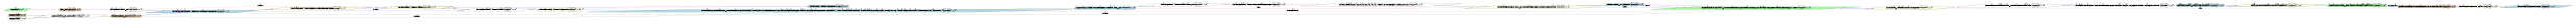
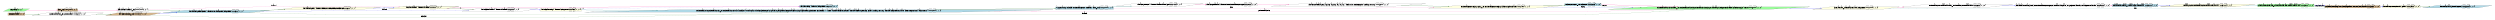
  digraph {
    rankdir=LR
    node [fillcolor=white shape=parallelogram style=filled]
    edge [color=darkgreen style=bold]
    n1 [fillcolor=lightblue label="Metadata.Builder metadata = Metadata.builder(state.metadata())@@@30@@@['1', '1', '0']" shape=note]
    n2 [fillcolor=lightyellow label="metadata.putCustom(PersistentTasksCustomMetadata.TYPE,tasks.build())@@@31@@@['1', '1', '0']"]
    n3 [fillcolor=palegreen label="ClusterState newClusterState = ClusterState.builder(state).metadata(metadata).build()@@@32@@@['1', '1', '0']" shape=note]
    n4 [label="tasks.addTask(UUIDs.base64UUID(),TestPersistentTasksExecutor.NAME,new TestParams(\"this_param\"),new Assignment(\"this_node\",\"test assignment on this node\"))@@@29@@@['1', '1', '0']" shape=note]
    n5 [fillcolor=tan label="coordinator.clusterChanged(new ClusterChangedEvent(\"test\",newClusterState,state))@@@33@@@['1', '1', '0']" shape=note]
    n6 [fillcolor=lightyellow label="assertThat(executor.executions.size(),equalTo(0))@@@34@@@['1', '1', '0']" shape=note]
    n7 [fillcolor=lightyellow label="when(mockClient.settings()).thenReturn(Settings.EMPTY)@@@9@@@['1', '1', '0']" shape=note]
    n8 [fillcolor=lightblue label="PersistentTasksService persistentTasksService = new PersistentTasksService(null,null,mockClient){@Override public void sendCompletionRequest(String taskId,long taskAllocationId,Exception taskFailure,String localAbortReason,ActionListener<PersistentTask<?>> listener){assertThat(taskFailure,instanceOf())assertThat(taskFailure.getMessage(),equalTo(\"Something went wrong\"))assertThat(localAbortReason,nullValue())listener.onResponse(mock())latch.countDown()}}@@@10@@@['1', '1', '0']"]
    n9 [fillcolor=lightblue label="when(client.settings()).thenReturn(Settings.EMPTY)@@@8@@@['0', '0', '1']" shape=note]
    n10 [fillcolor=lightblue label="@SuppressWarnings(\"unchecked\") PersistentTasksExecutor<TestParams> action = mock()@@@20@@@['1', '1', '0']" shape=note]
    n11 [fillcolor=palegreen label="PersistentTasksNodeService coordinator = new PersistentTasksNodeService(persistentTasksService,registry,new TaskManager(Settings.EMPTY,threadPool,Collections.emptySet()),executor)@@@26@@@['1', '1', '0']"]
    n12 [fillcolor=palegreen label="setUpManager['0', '0', '1']"]
    n13 [fillcolor=tan label="client = mock()@@@3@@@['0', '0', '1']" shape=note]
    n14 [label="final ThreadPool threadPool = mock()@@@4@@@['0', '0', '1']" shape=note]
    n15 [label="when(action.getExecutor()).thenReturn(ThreadPool.Names.SAME)@@@21@@@['1', '1', '0']"]
    n16 [fillcolor=lightyellow label="PersistentTasksExecutorRegistry registry = new PersistentTasksExecutorRegistry(Collections.singletonList(action))@@@24@@@['1', '1', '0']"]
    n17 [label="when(action.getTaskName()).thenReturn(TestPersistentTasksExecutor.NAME)@@@22@@@['1', '1', '0']" shape=note]
    n18 [fillcolor=lightblue label="MockExecutor executor = new MockExecutor()@@@25@@@['1', '1', '0']" shape=note]
    n19 [fillcolor=lightblue label="assertTrue(latch.await(5,TimeUnit.SECONDS))@@@35@@@['1', '1', '0']"]
    n20 [fillcolor=lightyellow label="ClusterState state = createInitialClusterState(0,Settings.EMPTY)@@@27@@@['1', '1', '0']"]
    n21 [label="PersistentTasksCustomMetadata.Builder tasks = PersistentTasksCustomMetadata.builder()@@@28@@@['1', '1', '0']"]
-   n22 [label="testRegisterTaskFails['1', '0', '0']" shape=note]
    n23 [label="CountDownLatch latch = new CountDownLatch(1)@@@3@@@['1', '1', '0']"]
-   n24 [fillcolor=tan label="final Client mockClient = mock()@@@4@@@['1', '1', '0']" shape=note]
+   n24 [fillcolor=tan label="final Client mockClient = mock()@@@4@@@['1', '1', '0']"]
    n25 [label="when(action.createTask(anyLong(),anyString(),anyString(),any(),any(),any())).thenThrow(new RuntimeException(\"Something went wrong\"))@@@23@@@['1', '1', '0']"]
    n26 [fillcolor=lightyellow label="when(client.threadPool()).thenReturn(threadPool)@@@7@@@['1', '1', '1']"]
    n27 [label="when(mockClient.threadPool()).thenReturn(threadPool)@@@8@@@['1', '1', '0']"]
    n28 [fillcolor=tan label="testRegisterTaskFails['0', '1', '0']" shape=note]
    n29 [fillcolor=lightyellow label="when(threadPool.generic()).thenReturn(EsExecutors.DIRECT_EXECUTOR_SERVICE)@@@6@@@['1', '1', '1']"]
    n30 [fillcolor=lightblue label="when(threadPool.getThreadContext()).thenReturn(new ThreadContext(Settings.EMPTY))@@@5@@@['1', '1', '1']"]
    n1 -> n2 [color=blue]
    n2 -> n3 [color=teal]
    n3 -> n5 [label=newClusterState style=solid]
    n3 -> n5 [color=blue]
    n4 -> n1 [color=deeppink]
    n5 -> n6 [color=blue]
    n6 -> n19
    n7 -> n8 [color=teal]
    n7 -> n9 [color=blue label=0 style=dashed]
    n8 -> n10
    n8 -> n11 [color=deeppink label=persistentTasksService style=solid]
    n10 -> n15 [color=teal]
    n10 -> n16 [color=deeppink label=action style=solid]
    n11 -> n20 [color=blue]
    n12 -> n13 [color=deeppink]
    n13 -> n14 [color=deeppink]
    n14 -> n26 [color=deeppink label=threadPool style=solid]
    n14 -> n30
    n15 -> n17 [color=deeppink]
    n16 -> n11 [color=blue label=registry style=solid]
    n16 -> n18
    n17 -> n25 [color=deeppink]
    n18 -> n11 [color=deeppink]
    n18 -> n11 [label=executor style=solid]
    n20 -> n5 [color=teal label=state style=solid]
    n20 -> n21 [color=deeppink]
    n21 -> n4 [color=blue]
-   n22 -> n23
    n23 -> n24
    n24 -> n8 [label=mockClient style=solid]
    n24 -> n30 [color=blue]
    n25 -> n16
    n26 -> n9 [color=deeppink]
    n26 -> n27
    n27 -> n7 [color=blue]
    n27 -> n26 [color=deeppink label=0 style=dashed]
    n28 -> n23
    n29 -> n26 [color=blue]
    n30 -> n11 [label=threadPool style=solid]
    n30 -> n27 [color=blue label=threadPool style=solid]
    n30 -> n29
  }
